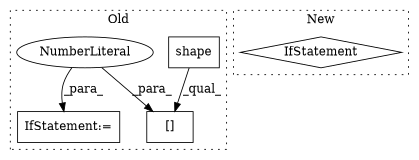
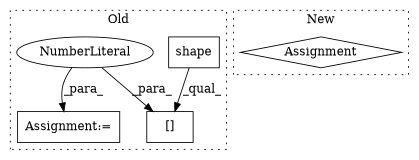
  digraph {
    node [l=1 shape=box]
    n1 [a=32 l="6,1" label=shape s="12625,12643"]
-   n2 [a=7 label="IfStatement:=" s=12591]
+   n2 [a=7 label="Assignment:=" s=12591]
    n3 [a=2 l="31,1" label="[]" s="12614,12646"]
    n4 [a=34 label=NumberLiteral s=12645 shape=ellipse]
-   n5 [a=25 l="4,2" label=IfStatement s="12937,12950" shape=diamond]
+   n5 [a=25 l="4,2" label=Assignment s="12937,12950" shape=diamond]
    subgraph cluster_1 {
      label=Old
      style=dotted
      n1
      n2
      n3
      n4
    }
    subgraph cluster_2 {
      label=New
      style=dotted
      n5
    }
    n1 -> n3 [label=_qual_]
    n4 -> n2 [label=_para_]
    n4 -> n3 [label=_para_]
  }
